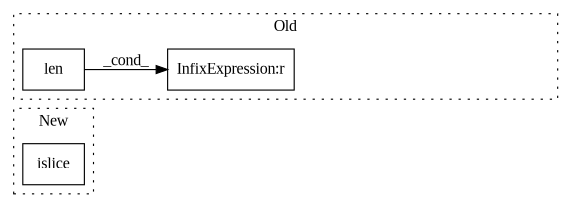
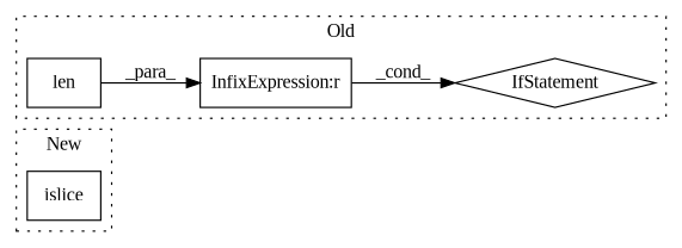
  digraph {
    rankdir=LR
    fontname="Liberation Serif"
    node [a=32 shape=box fontname="Liberation Serif"]
    edge [fontname="Liberation Serif"]
    n1 [l="7,1" label=islice s="37996,38021"]
    n2 [l="4,1" label=len s="35198,35208"]
+   n3 [a=25 l="4,2" label=IfStatement s="35194,35220" shape=diamond]
    n4 [a=27 l=4 label="InfixExpression:r" s=35209]
    subgraph cluster_1 {
      label=New
      style=dotted
      n1
    }
    subgraph cluster_2 {
      label=Old
      style=dotted
      n2
+     n3
      n4
    }
-   n2 -> n4 [label=_cond_]
+   n2 -> n4 [label=_para_]
+   n4 -> n3 [label=_cond_]
  }
